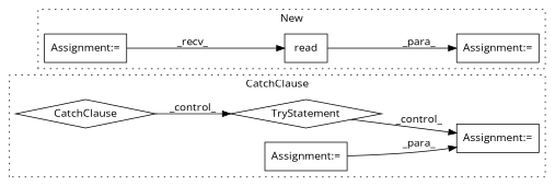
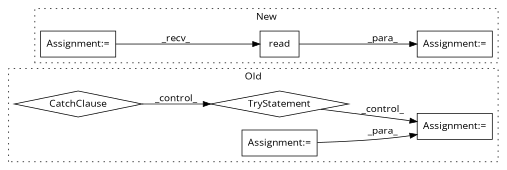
  digraph {
    fontname="Open Sans"
    rankdir=LR
    node [a=7 fontname="Open Sans" l=1 shape=box]
    edge [fontname="Open Sans"]
    n1 [a=54 l=4 label=TryStatement s=655 shape=diamond]
    n2 [a=12 l="11,2" label=CatchClause s="718,760" shape=diamond]
    n3 [label="Assignment:=" s=673]
    n4 [l=8 label="Assignment:=" s=408]
    n5 [a=32 l=6 label=read s=761]
    n6 [label="Assignment:=" s=758]
    n7 [label="Assignment:=" s=743]
    subgraph cluster_1 {
-     label=CatchClause
+     label=Old
      style=dotted
      n1
      n2
      n3
      n4
    }
    subgraph cluster_2 {
      label=New
      style=dotted
      n5
      n6
      n7
    }
    n1 -> n3 [label=_control_]
    n2 -> n1 [label=_control_]
    n4 -> n3 [label=_para_]
    n5 -> n6 [label=_para_]
    n7 -> n5 [label=_recv_]
  }
